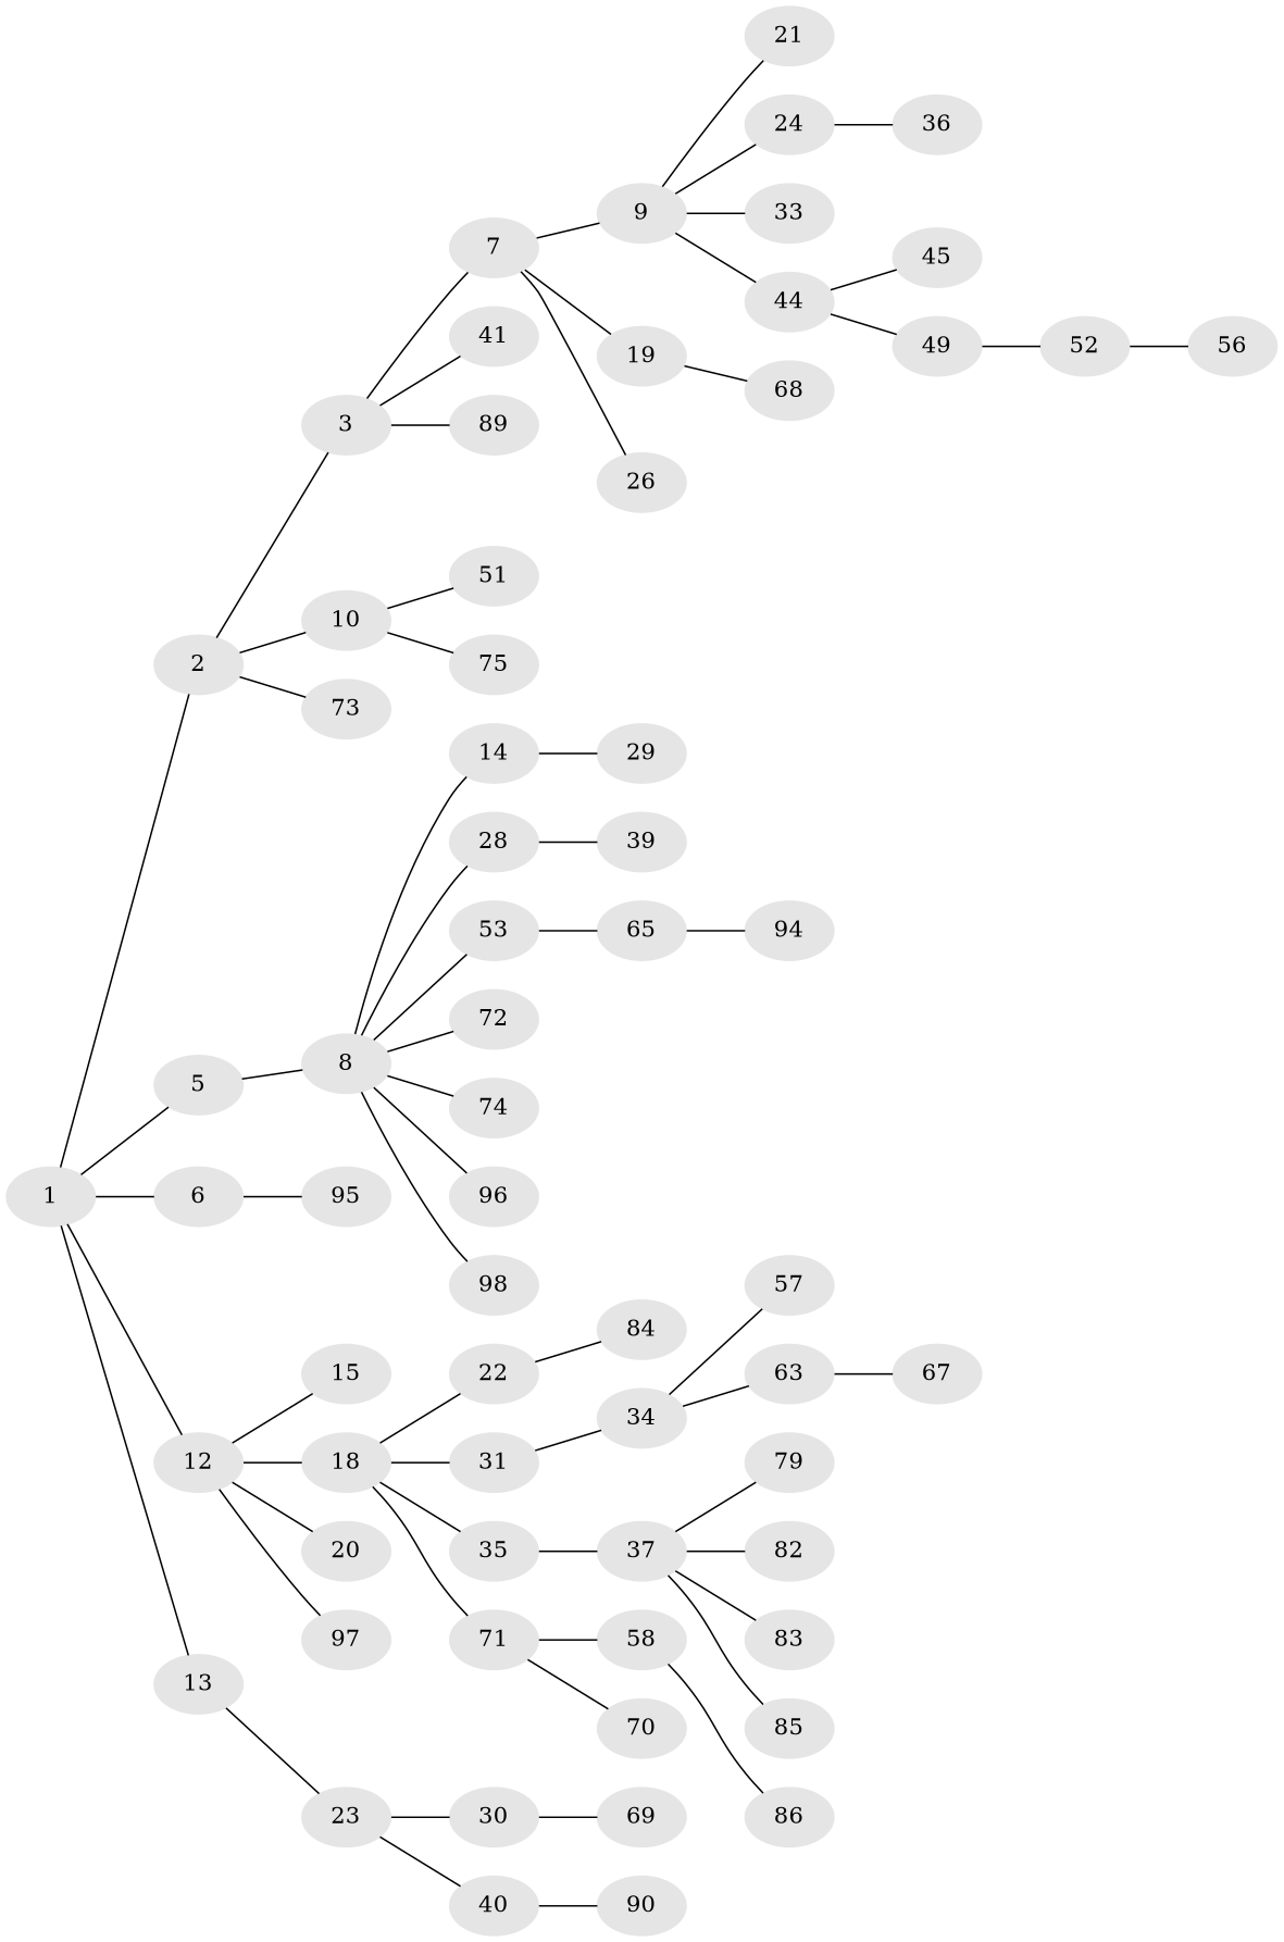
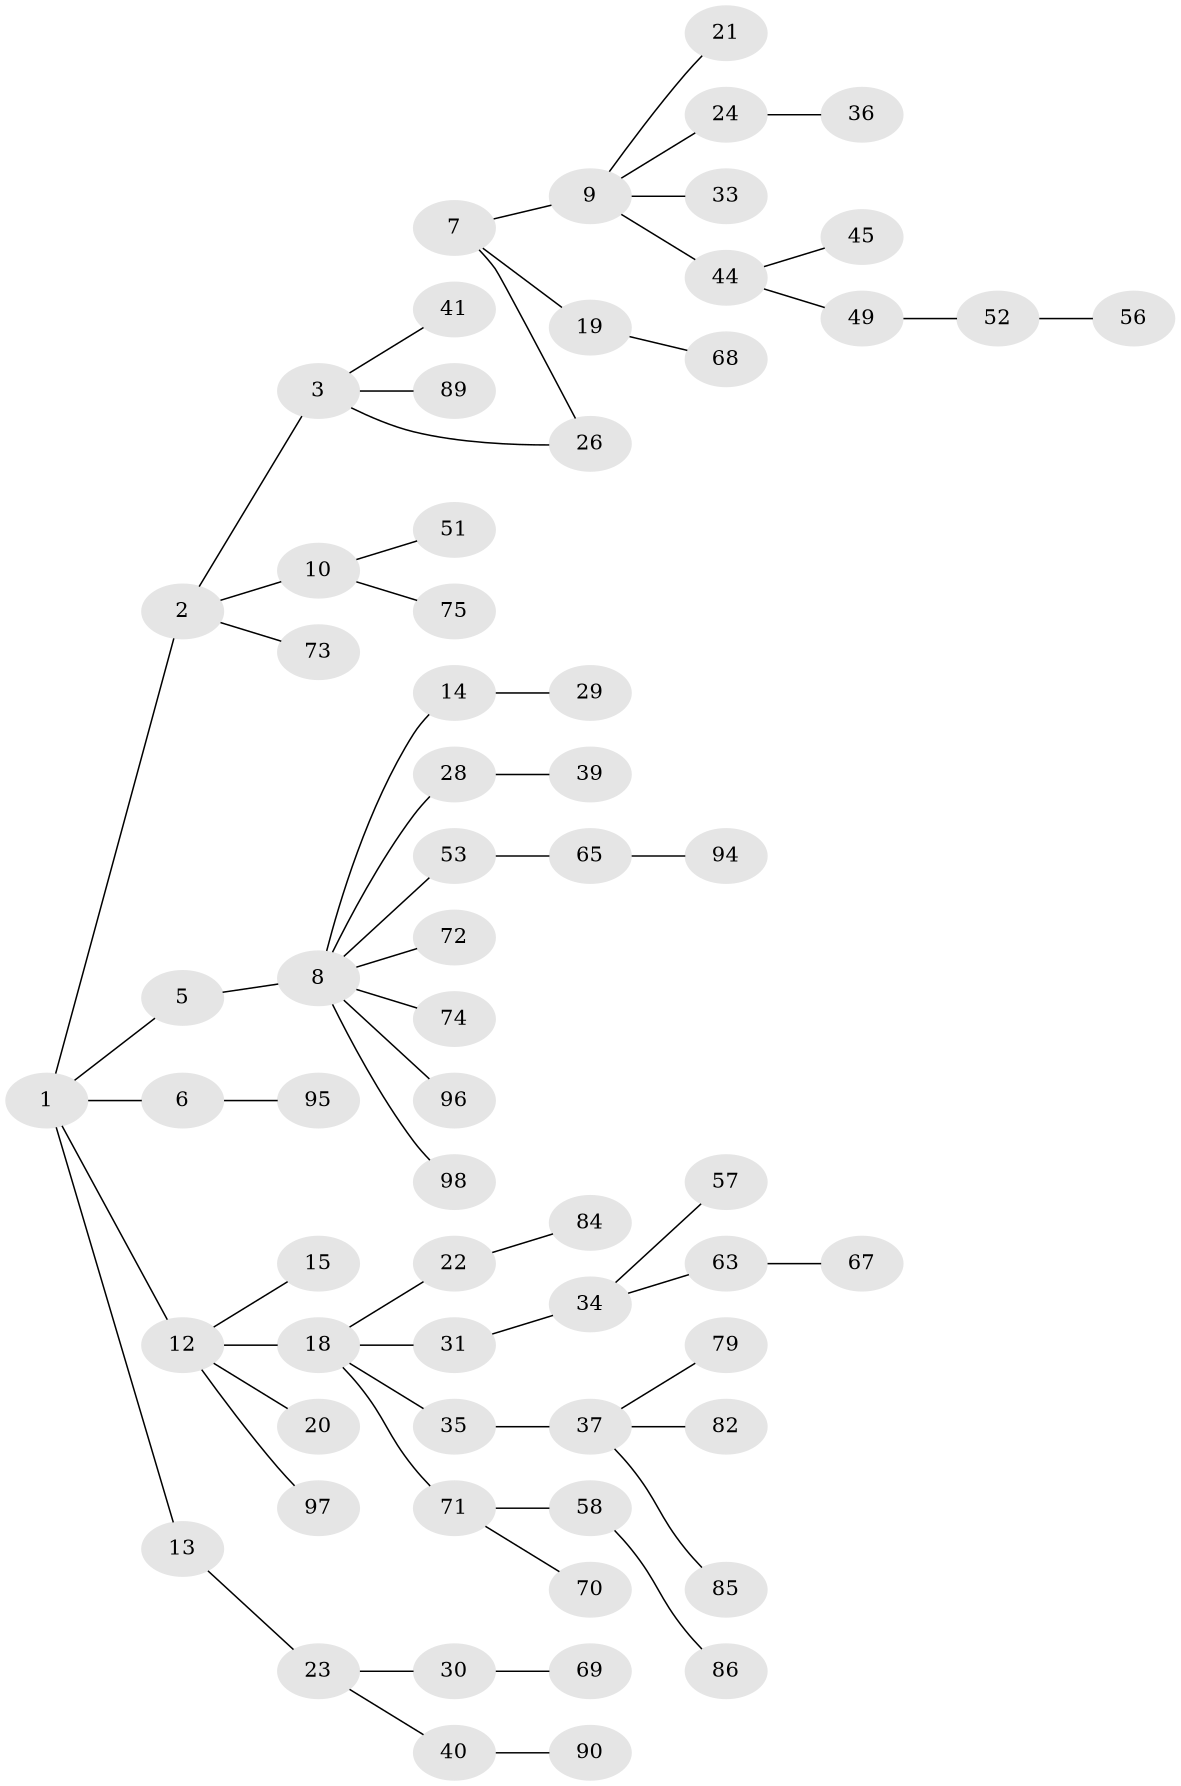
  graph {
    rankdir=LR
    node [color=gray90 style=filled]
    1 [super="+4"]
    2 [super="+42"]
    5
    6
    12 [super="+16"]
    13
    3 [super="+27"]
    10 [super="+47"]
    73 [super="+91"]
    8 [super="+50"]
    95
    15 [super="+17"]
    18 [super="+43"]
    20
    97
    23 [super="+77"]
    7 [super="+25"]
    41
    89
    51
    75
    9 [super="+11"]
    19 [super="+76"]
    26
    14
    28 [super="+88"]
    53 [super="+55"]
    72
    74
    96
    98
    21
    24 [super="+82"]
    33
    44 [super="+54"]
    68
    29
    39 [super="+61"]
    n39 [label=65 super="+78"]
    36 [super="+60"]
    45
    49
    22 [super="+65"]
    31 [super="+32"]
    35 [super="+46"]
    71
    30 [super="+38"]
    40 [super="+80"]
    84
    34 [super="+48"]
    37 [super="+62"]
    58 [super="+66"]
    70
    69
    90
    57
    63
    67 [super="+87"]
    79
    n60 [label=82]
-   83 [super="+93"]
    85 [super="+92"]
    86
    52 [super="+59"]
    56
    94
    1 -- 2
    1 -- 5
    1 -- 6
    1 -- 12
    1 -- 13
    2 -- 3
    2 -- 10
    2 -- 73
    5 -- 8
    6 -- 95
    12 -- 15
    12 -- 18
    12 -- 20
    12 -- 97
    13 -- 23
-   3 -- 7
+   3 -- 26
    3 -- 41
    3 -- 89
    10 -- 51
    10 -- 75
    8 -- 14
    8 -- 28
    8 -- 53
    8 -- 72
    8 -- 74
    8 -- 96
    8 -- 98
    18 -- 22
    18 -- 31
    18 -- 35
    18 -- 71
    23 -- 30
    23 -- 40
    7 -- 9
    7 -- 19
    7 -- 26
    9 -- 21
    9 -- 24
    9 -- 33
    9 -- 44
    19 -- 68
    14 -- 29
    28 -- 39
    53 -- n39
    24 -- 36
    44 -- 45
    44 -- 49
    n39 -- 94
    49 -- 52
    22 -- 84
    31 -- 34
    35 -- 37
    71 -- 58
    71 -- 70
    30 -- 69
    40 -- 90
    34 -- 57
    34 -- 63
    37 -- 79
    37 -- n60
-   37 -- 83
    37 -- 85
    58 -- 86
    63 -- 67
    52 -- 56
  }
